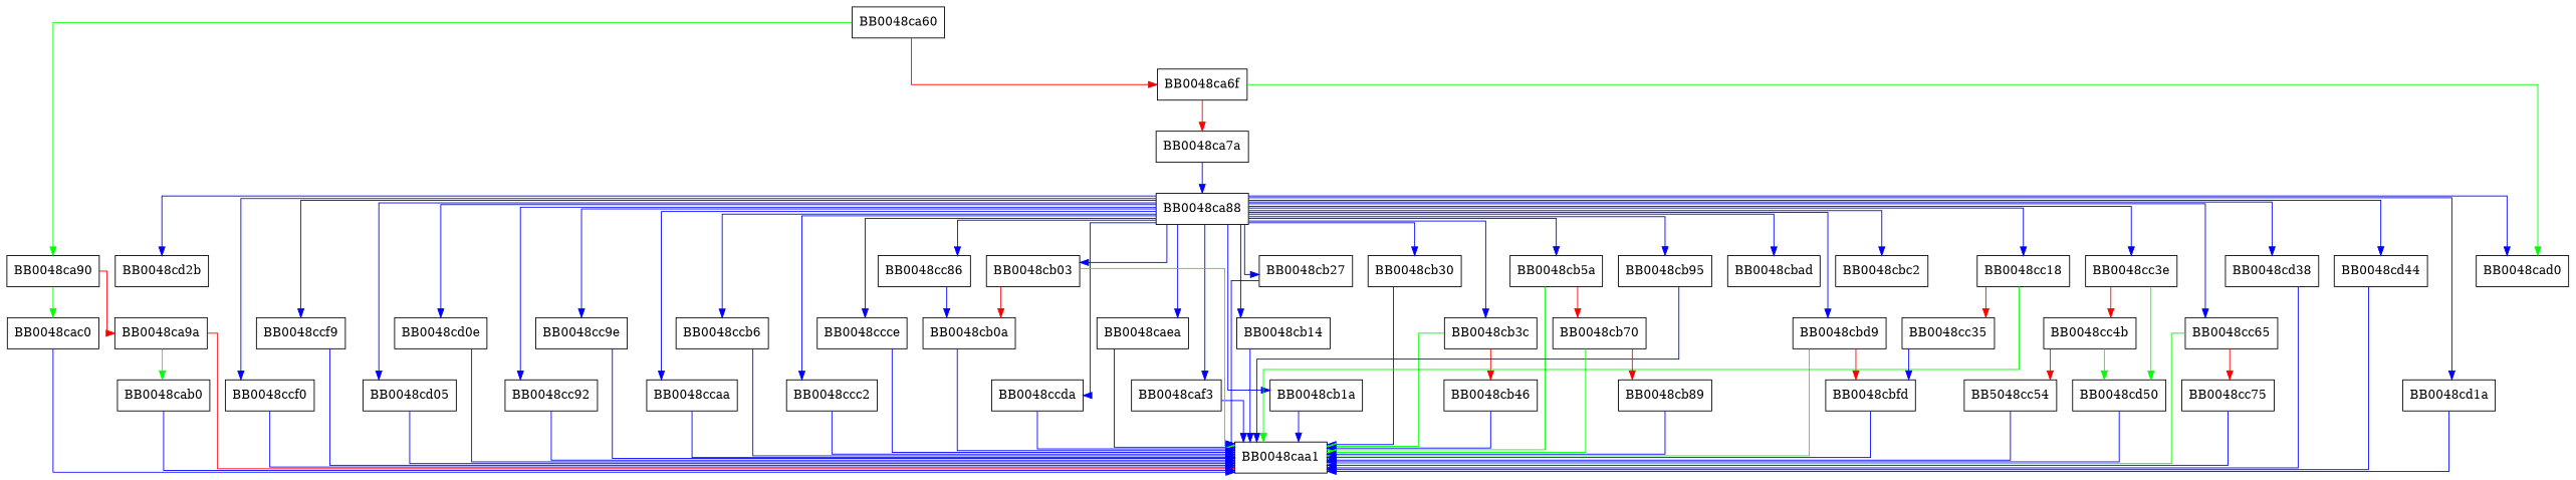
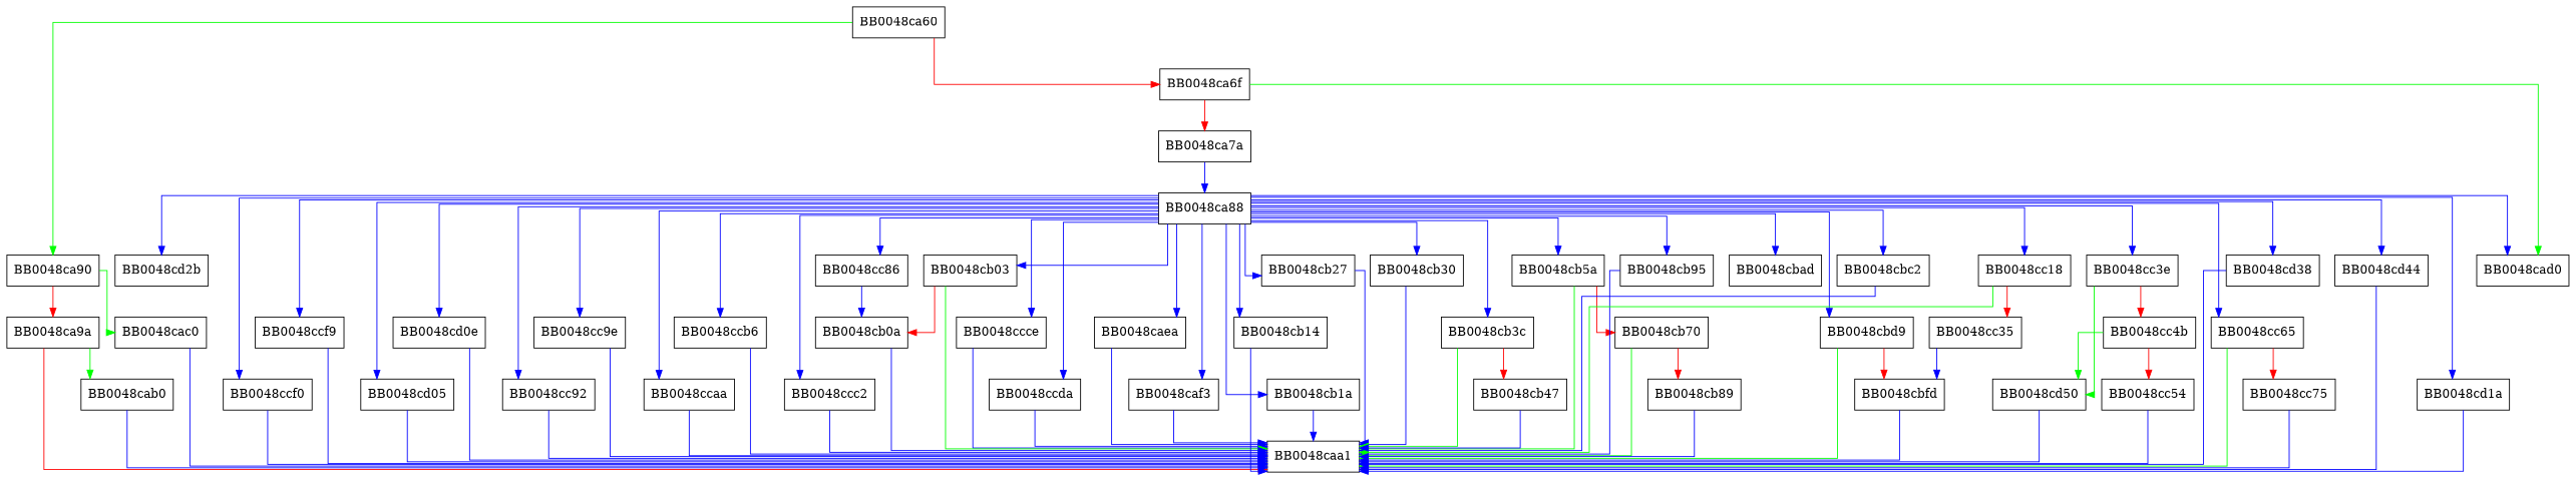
  digraph {
    splines=ortho
    node [shape=box]
    edge [color=blue]
    BB0048ca60
    BB0048ca90
    BB0048ca6f
    BB0048cac0
    BB0048ca9a
    BB0048cad0
    BB0048ca7a
    BB0048caa1
    BB0048cab0
    BB0048ca88
    BB0048cd1a
    BB0048cd2b
    BB0048ccf0
    BB0048ccf9
    BB0048cd05
    BB0048cd0e
    BB0048cc86
    BB0048cc92
    BB0048cc9e
    BB0048ccaa
    BB0048ccb6
    BB0048ccc2
    BB0048ccce
    BB0048ccda
    BB0048caea
    BB0048caf3
    BB0048cb03
    BB0048cb14
    BB0048cb1a
    BB0048cb27
    BB0048cb30
    BB0048cb3c
    BB0048cb5a
    BB0048cb95
    BB0048cbad
    BB0048cbc2
    BB0048cbd9
    BB0048cc18
    BB0048cc3e
    BB0048cc65
    BB0048cd38
    BB0048cd44
    BB0048cb0a
-   BB0048cb47 [label=BB0048cb46]
+   BB0048cb47
    BB0048cb70
    BB0048cbfd
    BB0048cc35
    BB0048cd50
    BB0048cc4b
    BB0048cc75
    BB0048cb89
-   BB0048cc54 [label=BB5048cc54]
+   BB0048cc54
    BB0048ca60 -> BB0048ca90 [color=green]
    BB0048ca60 -> BB0048ca6f [color=red]
    BB0048ca90 -> BB0048cac0 [color=green]
    BB0048ca90 -> BB0048ca9a [color=red]
    BB0048ca6f -> BB0048cad0 [color=green]
    BB0048ca6f -> BB0048ca7a [color=red]
    BB0048cac0 -> BB0048caa1
    BB0048ca9a -> BB0048caa1 [color=red]
    BB0048ca9a -> BB0048cab0 [color=green]
    BB0048ca7a -> BB0048ca88
    BB0048cab0 -> BB0048caa1
    BB0048ca88 -> BB0048cad0
    BB0048ca88 -> BB0048cd1a
    BB0048ca88 -> BB0048cd2b
    BB0048ca88 -> BB0048ccf0
    BB0048ca88 -> BB0048ccf9
    BB0048ca88 -> BB0048cd05
    BB0048ca88 -> BB0048cd0e
    BB0048ca88 -> BB0048cc86
    BB0048ca88 -> BB0048cc92
    BB0048ca88 -> BB0048cc9e
    BB0048ca88 -> BB0048ccaa
    BB0048ca88 -> BB0048ccb6
    BB0048ca88 -> BB0048ccc2
    BB0048ca88 -> BB0048ccce
    BB0048ca88 -> BB0048ccda
    BB0048ca88 -> BB0048caea
    BB0048ca88 -> BB0048caf3
    BB0048ca88 -> BB0048cb03
    BB0048ca88 -> BB0048cb14
    BB0048ca88 -> BB0048cb1a
    BB0048ca88 -> BB0048cb27
    BB0048ca88 -> BB0048cb30
    BB0048ca88 -> BB0048cb3c
    BB0048ca88 -> BB0048cb5a
    BB0048ca88 -> BB0048cb95
    BB0048ca88 -> BB0048cbad
    BB0048ca88 -> BB0048cbc2
    BB0048ca88 -> BB0048cbd9
    BB0048ca88 -> BB0048cc18
    BB0048ca88 -> BB0048cc3e
    BB0048ca88 -> BB0048cc65
    BB0048ca88 -> BB0048cd38
    BB0048ca88 -> BB0048cd44
    BB0048cd1a -> BB0048caa1
    BB0048ccf0 -> BB0048caa1
    BB0048ccf9 -> BB0048caa1
    BB0048cd05 -> BB0048caa1
    BB0048cd0e -> BB0048caa1
    BB0048cc86 -> BB0048cb0a
    BB0048cc92 -> BB0048caa1
    BB0048cc9e -> BB0048caa1
    BB0048ccaa -> BB0048caa1
    BB0048ccb6 -> BB0048caa1
    BB0048ccc2 -> BB0048caa1
    BB0048ccce -> BB0048caa1
    BB0048ccda -> BB0048caa1
    BB0048caea -> BB0048caa1
    BB0048caf3 -> BB0048caa1
    BB0048cb03 -> BB0048caa1 [color=green]
    BB0048cb03 -> BB0048cb0a [color=red]
    BB0048cb14 -> BB0048caa1
    BB0048cb1a -> BB0048caa1
    BB0048cb27 -> BB0048caa1
    BB0048cb30 -> BB0048caa1
    BB0048cb3c -> BB0048caa1 [color=green]
    BB0048cb3c -> BB0048cb47 [color=red]
    BB0048cb5a -> BB0048caa1 [color=green]
    BB0048cb5a -> BB0048cb70 [color=red]
    BB0048cb95 -> BB0048caa1
+   BB0048cbc2 -> BB0048caa1
    BB0048cbd9 -> BB0048caa1 [color=green]
    BB0048cbd9 -> BB0048cbfd [color=red]
    BB0048cc18 -> BB0048caa1 [color=green]
    BB0048cc18 -> BB0048cc35 [color=red]
    BB0048cc3e -> BB0048cd50 [color=green]
    BB0048cc3e -> BB0048cc4b [color=red]
    BB0048cc65 -> BB0048caa1 [color=green]
    BB0048cc65 -> BB0048cc75 [color=red]
    BB0048cd38 -> BB0048caa1
    BB0048cd44 -> BB0048caa1
    BB0048cb0a -> BB0048caa1
    BB0048cb47 -> BB0048caa1
    BB0048cb70 -> BB0048caa1 [color=green]
    BB0048cb70 -> BB0048cb89 [color=red]
    BB0048cbfd -> BB0048caa1
    BB0048cc35 -> BB0048cbfd
    BB0048cd50 -> BB0048caa1
    BB0048cc4b -> BB0048cd50 [color=green]
    BB0048cc4b -> BB0048cc54 [color=red]
    BB0048cc75 -> BB0048caa1
    BB0048cb89 -> BB0048caa1
    BB0048cc54 -> BB0048caa1
  }
